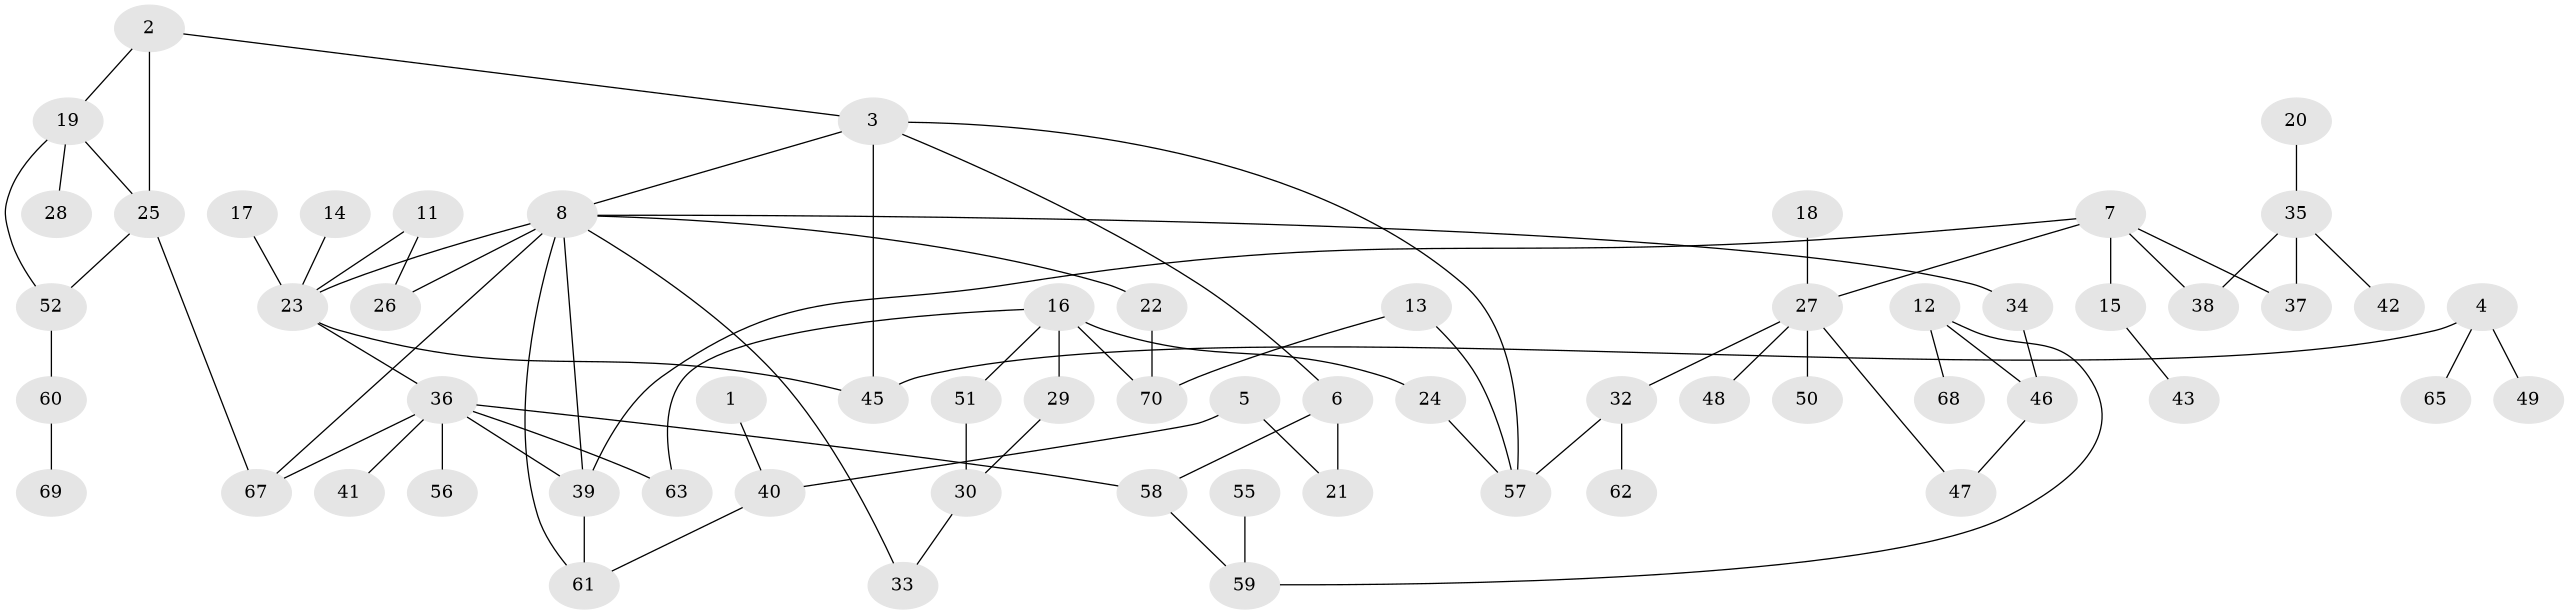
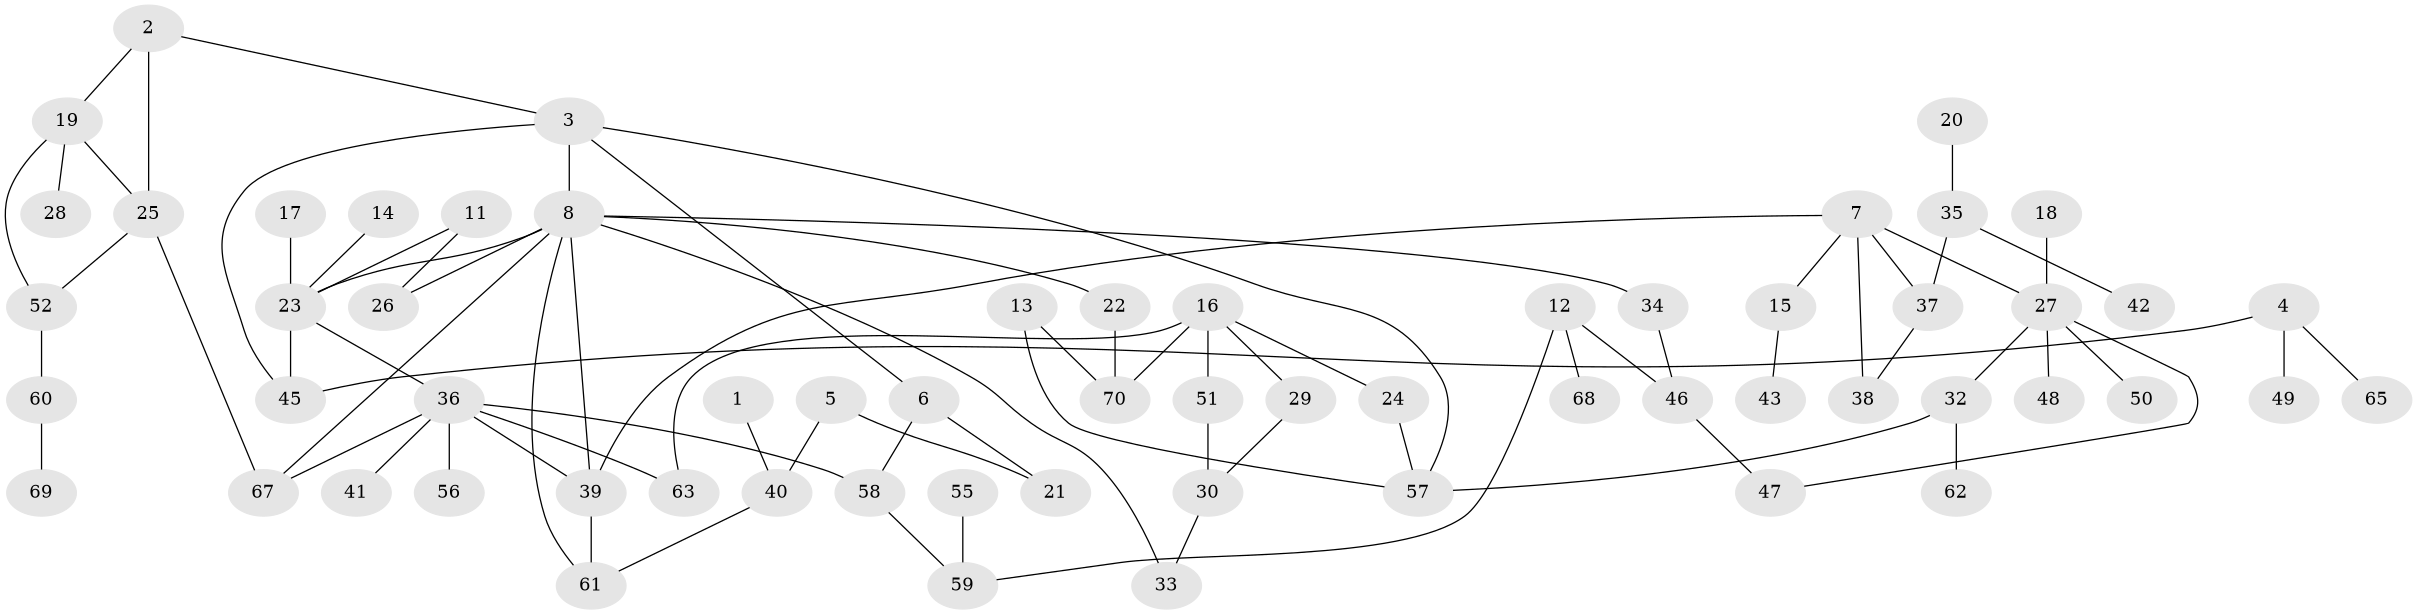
  graph {
    node [color=gray90 style=filled]
    edge [weight=1.0]
    1
    40
    61
    2
    3
    19
    25
    6
    8
    45
    57
    28
    52
    67
    21
    58
    39
    22
    23
    26
    33
    34
    4
    49
    65
    5
    59
    7
    15
    27
    37
    38
    43
    32
    47
    48
    50
    70
    36
    46
    11
    12
    68
    13
    14
    16
    24
    29
    51
    63
    30
    17
    18
    60
    20
    35
    42
    41
    56
    62
    69
    55
    1 -- 40
    40 -- 61
    2 -- 3
    2 -- 19
    2 -- 25
    3 -- 6
    3 -- 8
    3 -- 45
    3 -- 57
    19 -- 25
    19 -- 28
    19 -- 52
    25 -- 52
    25 -- 67
    6 -- 21
    6 -- 58
    8 -- 61
    8 -- 67 [weight=2.0]
    8 -- 39
    8 -- 22
    8 -- 23
    8 -- 26
    8 -- 33
    8 -- 34 [weight=2.0]
    52 -- 60
    58 -- 59
    39 -- 61
    22 -- 70
    23 -- 45
    23 -- 36
    34 -- 46
    4 -- 45
    4 -- 49
    4 -- 65
    5 -- 40
    5 -- 21
    7 -- 39
    7 -- 15
    7 -- 27
    7 -- 37
    7 -- 38
    15 -- 43
    27 -- 32
    27 -- 47
    27 -- 48
    27 -- 50
-   35 -- 38
+   37 -- 38
    32 -- 57
    32 -- 62
    36 -- 67
    36 -- 58
    36 -- 39
    36 -- 63
    36 -- 41
    36 -- 56
    46 -- 47
    11 -- 23
    11 -- 26
    12 -- 59
    12 -- 46
    12 -- 68
    13 -- 57
    13 -- 70
    14 -- 23
    16 -- 70
    16 -- 24
    16 -- 29
    16 -- 51
    16 -- 63
    24 -- 57
    29 -- 30
    51 -- 30
    30 -- 33
    17 -- 23
    18 -- 27
    60 -- 69
    20 -- 35
    35 -- 37
    35 -- 42
    55 -- 59
  }
